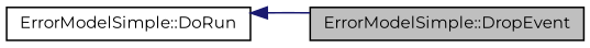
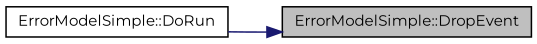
  digraph {
    rankdir=RL
    fontname=Montserrat
    node [color=black fontname=Montserrat fontsize=10 shape=record style=filled]
    n1 [fillcolor=grey75 fontcolor=black height=0.2 label="ErrorModelSimple::DropEvent" width=0.4]
    n2 [fillcolor=white height=0.2 label="ErrorModelSimple::DoRun" width=0.4]
-   n2 -> n1 [color=midnightblue dir=back fontname=Montserrat fontsize=10 labelfontname=Helvetica labelfontsize=10 style=solid]
+   n1 -> n2 [color=midnightblue dir=back fontname=Montserrat fontsize=10 labelfontname=Helvetica labelfontsize=10 style=solid]
  }
